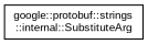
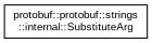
  digraph {
    rankdir=LR
    fontname="Liberation Sans"
-   n1 [color=black fillcolor=white fontname="Liberation Sans" fontsize=10 height=0.2 label="google::protobuf::strings\l::internal::SubstituteArg" shape=record style=filled width=0.4]
+   n1 [color=black fillcolor=white fontname="Liberation Sans" fontsize=10 height=0.2 label="protobuf::protobuf::strings\l::internal::SubstituteArg" shape=record style=filled width=0.4]
  }
